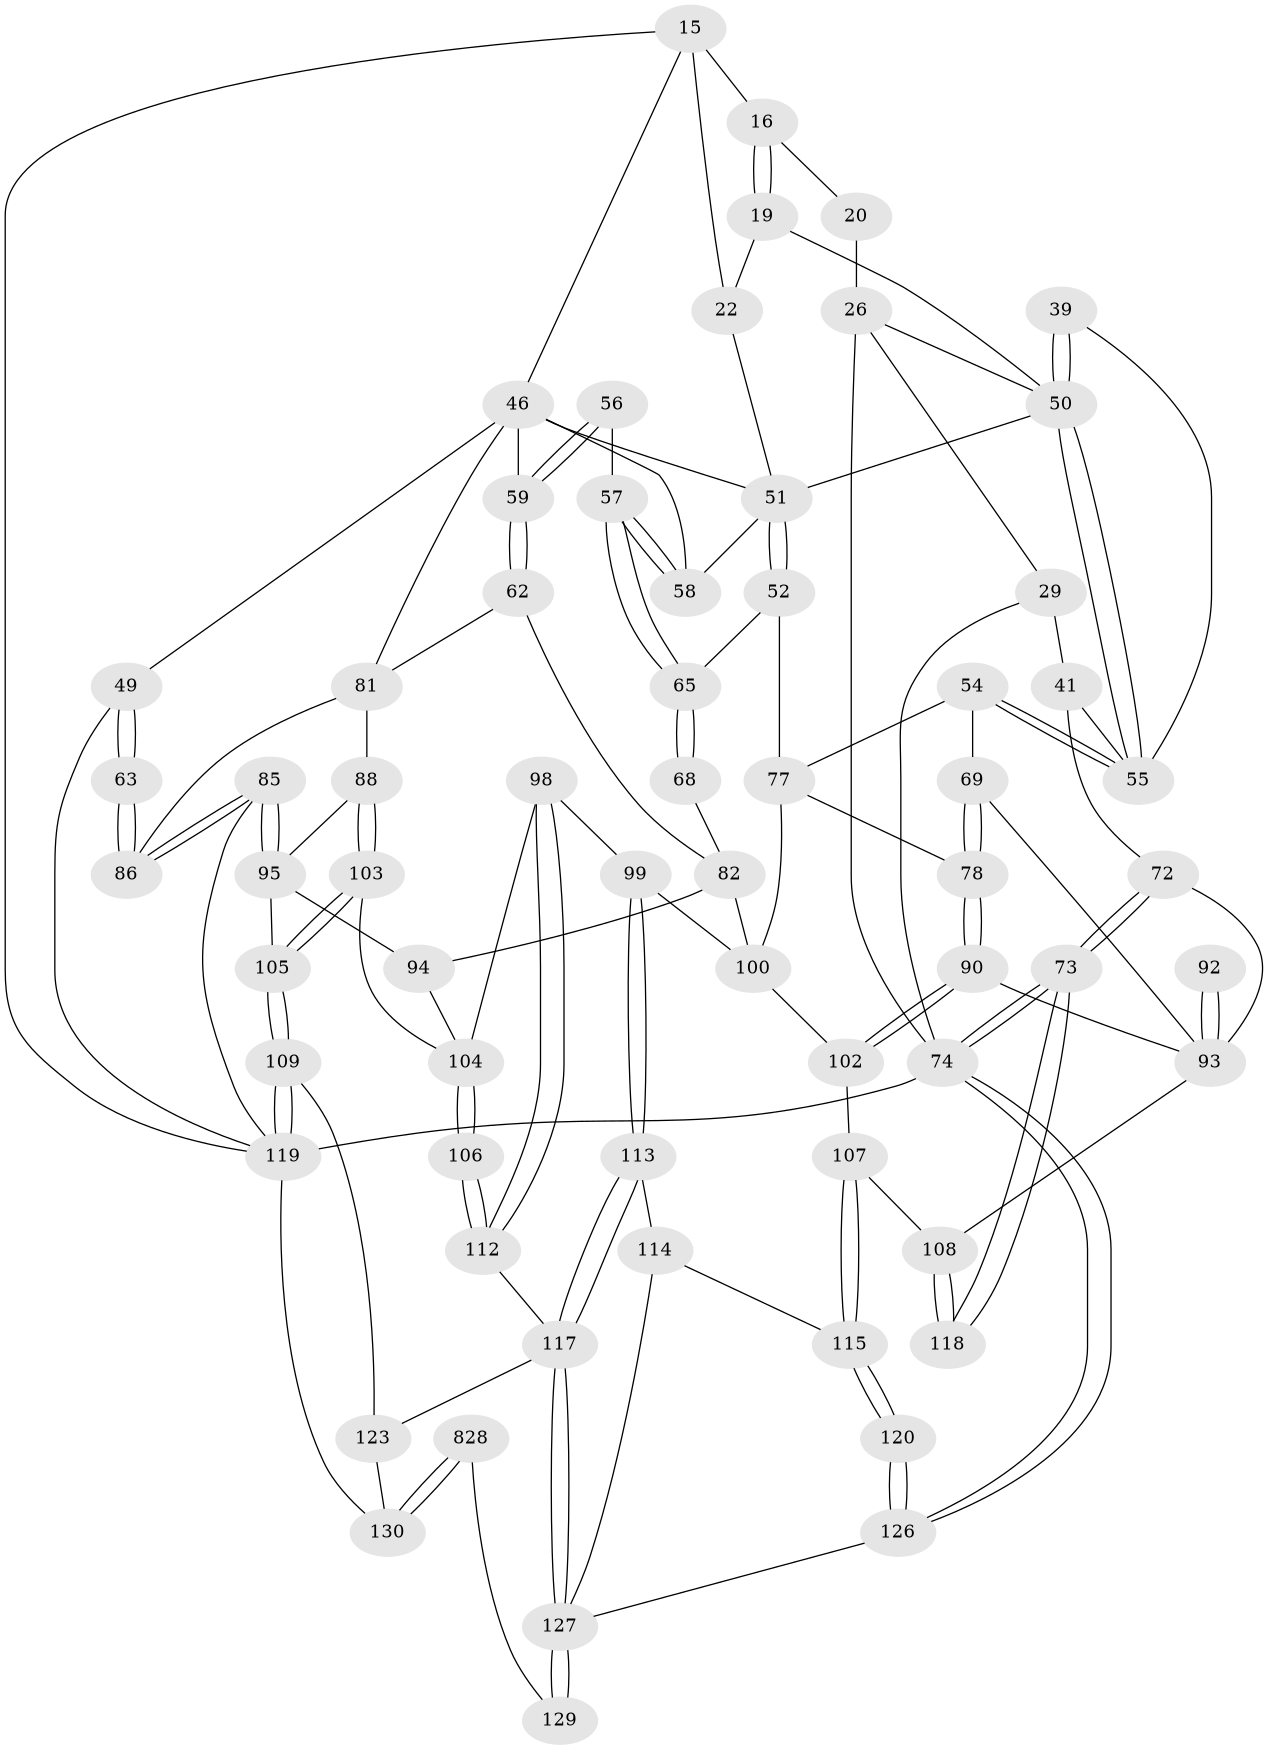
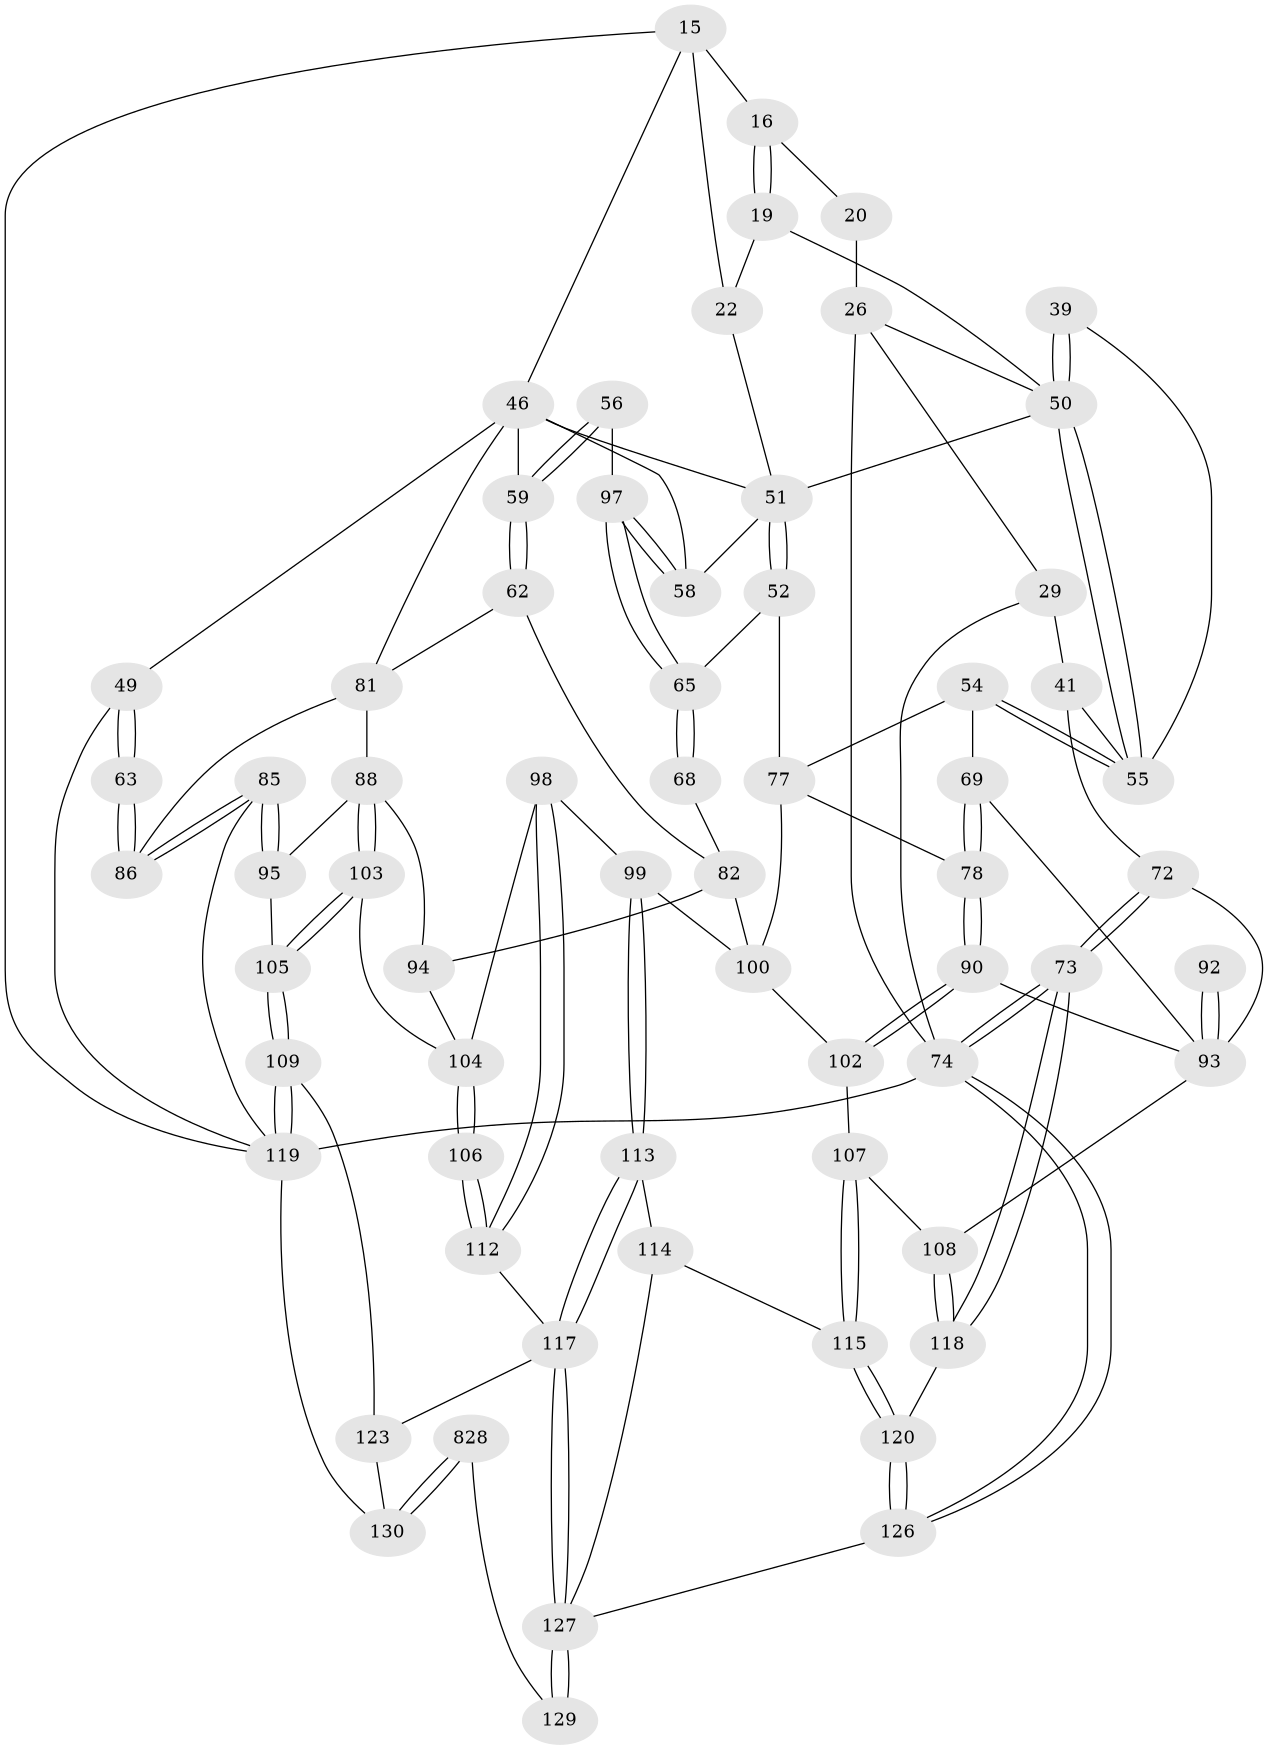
  graph {
    node [color=gray90 style=filled]
    15 [super="+11"]
    16 [super="+12+8"]
    22 [super="+18"]
    46 [super="+45+34"]
    119 [super="+84+83"]
    19
    20 [super="+17+9"]
    51 [super="+31"]
    49
    58
    59 [super="+47+48"]
    81 [super="+61+60"]
    130 [super="+121+122"]
    50 [super="+32+23+24"]
    26 [super="+25+21"]
    55 [super="+43+44+40"]
    29 [super="+28"]
    74 [super="+5"]
    52
    41 [super="+38+37"]
    126
    72 [super="+42"]
    39
    93 [super="+79+71+91"]
    73
    63
    62
    86 [super="+80+64"]
    88 [super="+87"]
    65
    77 [super="+53"]
    68
    78
    100 [super="+76"]
    54
    69
    108
    56
-   57
+   57 [label=97]
    82 [super="+75+67"]
    94 [super="+89"]
    90
    118
    120
    127 [super="+125"]
    102 [super="+101"]
    95
    103
    104 [super="+96+97"]
    85
    105
    107
    92
    106
    109
    98
    99
    112
    113
    117 [super="+116+111"]
    114
    115
    123 [super="+110"]
    129
    n65 [label=828]
    15 -- 16 [weight=2]
    15 -- 22 [weight=2]
    15 -- 46 [weight=2]
    15 -- 119
    16 -- 19
    16 -- 19
    16 -- 20 [weight=2]
    22 -- 51
    46 -- 51
    46 -- 49
    46 -- 58
    46 -- 59 [weight=2]
    46 -- 81
    119 -- 130 [weight=2]
    19 -- 22
    19 -- 50
    20 -- 26 [weight=3]
    51 -- 58
    51 -- 52
    51 -- 52
    49 -- 119
    49 -- 63
    49 -- 63
    59 -- 62
    59 -- 62
    81 -- 86 [weight=2]
    81 -- 88
    50 -- 51
    50 -- 55
    50 -- 55
    26 -- 50
    26 -- 29
    26 -- 74
    29 -- 74
    29 -- 41 [weight=2]
    74 -- 119 [weight=2]
    74 -- 126
    74 -- 126
    52 -- 65
    52 -- 77
    41 -- 55 [weight=2]
    41 -- 72 [weight=2]
    126 -- 127
    72 -- 93
    72 -- 73
    72 -- 73
    39 -- 50 [weight=2]
    39 -- 50
    39 -- 55
    93 -- 108
    73 -- 74
    73 -- 74
    73 -- 118
    73 -- 118
    63 -- 86 [weight=2]
    63 -- 86
    62 -- 81
    62 -- 82
-   95 -- 94
+   88 -- 94
    88 -- 95
    88 -- 103
    88 -- 103
    65 -- 68
    65 -- 68
    77 -- 78
    77 -- 100
    68 -- 82 [weight=2]
    78 -- 90
    78 -- 90
    100 -- 102
    54 -- 55
    54 -- 55
    54 -- 77
    54 -- 69
    69 -- 93
    69 -- 78
    69 -- 78
    108 -- 118
    108 -- 118
    56 -- 59 [weight=2]
    56 -- 59
    56 -- 57
    57 -- 58
    57 -- 58
    57 -- 65
    57 -- 65
    82 -- 100
    82 -- 94 [weight=2]
    94 -- 104
    90 -- 93
    90 -- 102
    90 -- 102
+   118 -- 120
    120 -- 126
    120 -- 126
    127 -- 129 [weight=2]
    127 -- 129
    102 -- 107
    95 -- 105
    103 -- 104
    103 -- 105
    103 -- 105
    104 -- 106 [weight=2]
    104 -- 106
    85 -- 119
    85 -- 86
    85 -- 86
    85 -- 95
    85 -- 95
    105 -- 109
    105 -- 109
    107 -- 108
    107 -- 115
    107 -- 115
    92 -- 93 [weight=2]
    92 -- 93
    106 -- 112
    106 -- 112
    109 -- 119
    109 -- 119
    109 -- 123
    98 -- 104
    98 -- 99
    98 -- 112
    98 -- 112
    99 -- 100
    99 -- 113
    99 -- 113
    112 -- 117
    113 -- 117
    113 -- 117
    113 -- 114
    117 -- 127
    117 -- 127
    117 -- 123 [weight=2]
    114 -- 127
    114 -- 115
    115 -- 120
    115 -- 120
    123 -- 130
    n65 -- 130 [weight=2]
    n65 -- 130
    n65 -- 129
  }
